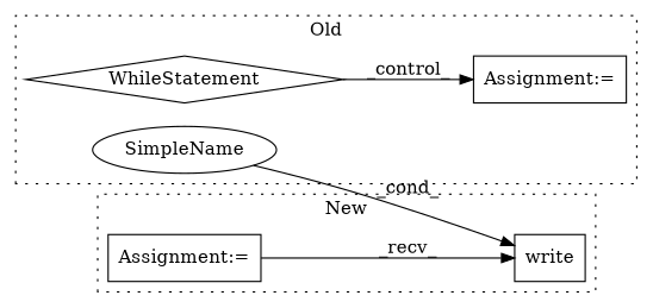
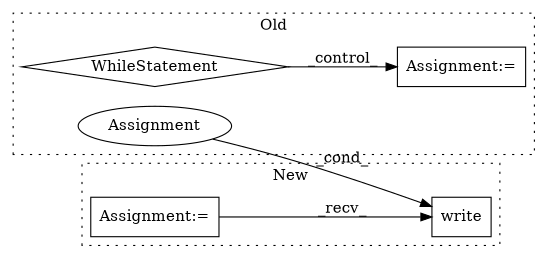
  digraph {
    fontname="DejaVu Serif"
    rankdir=LR
    node [a=7 fontname="DejaVu Serif" shape=box]
    edge [fontname="DejaVu Serif"]
    n1 [a=61 l="7,2" label=WhileStatement s="14695,14720" shape=diamond]
    n2 [l=1 label="Assignment:=" s=14734]
-   n3 [a=42 label=SimpleName shape=ellipse]
+   n3 [a=42 label=Assignment shape=ellipse]
    n4 [a=32 l="6,1" label=write s="15867,15927"]
    n5 [l=8 label="Assignment:=" s=15682]
    subgraph cluster_1 {
      label=Old
      style=dotted
      n1
      n2
      n3
    }
    subgraph cluster_2 {
      label=New
      style=dotted
      n4
      n5
    }
    n1 -> n2 [label=_control_]
    n3 -> n4 [label=_cond_]
    n5 -> n4 [label=_recv_]
  }
